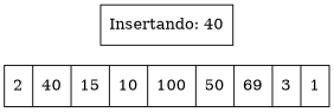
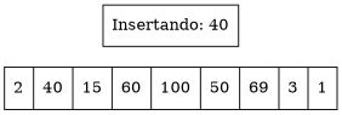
  digraph {
    rankdir=LR
    node [shape=record]
-   n1 [label="{ 2|40|15|10|100|50|69|3|1}"]
+   n1 [label="{ 2|40|15|60|100|50|69|3|1}"]
    n2 [label="Insertando: 40"]
  }
